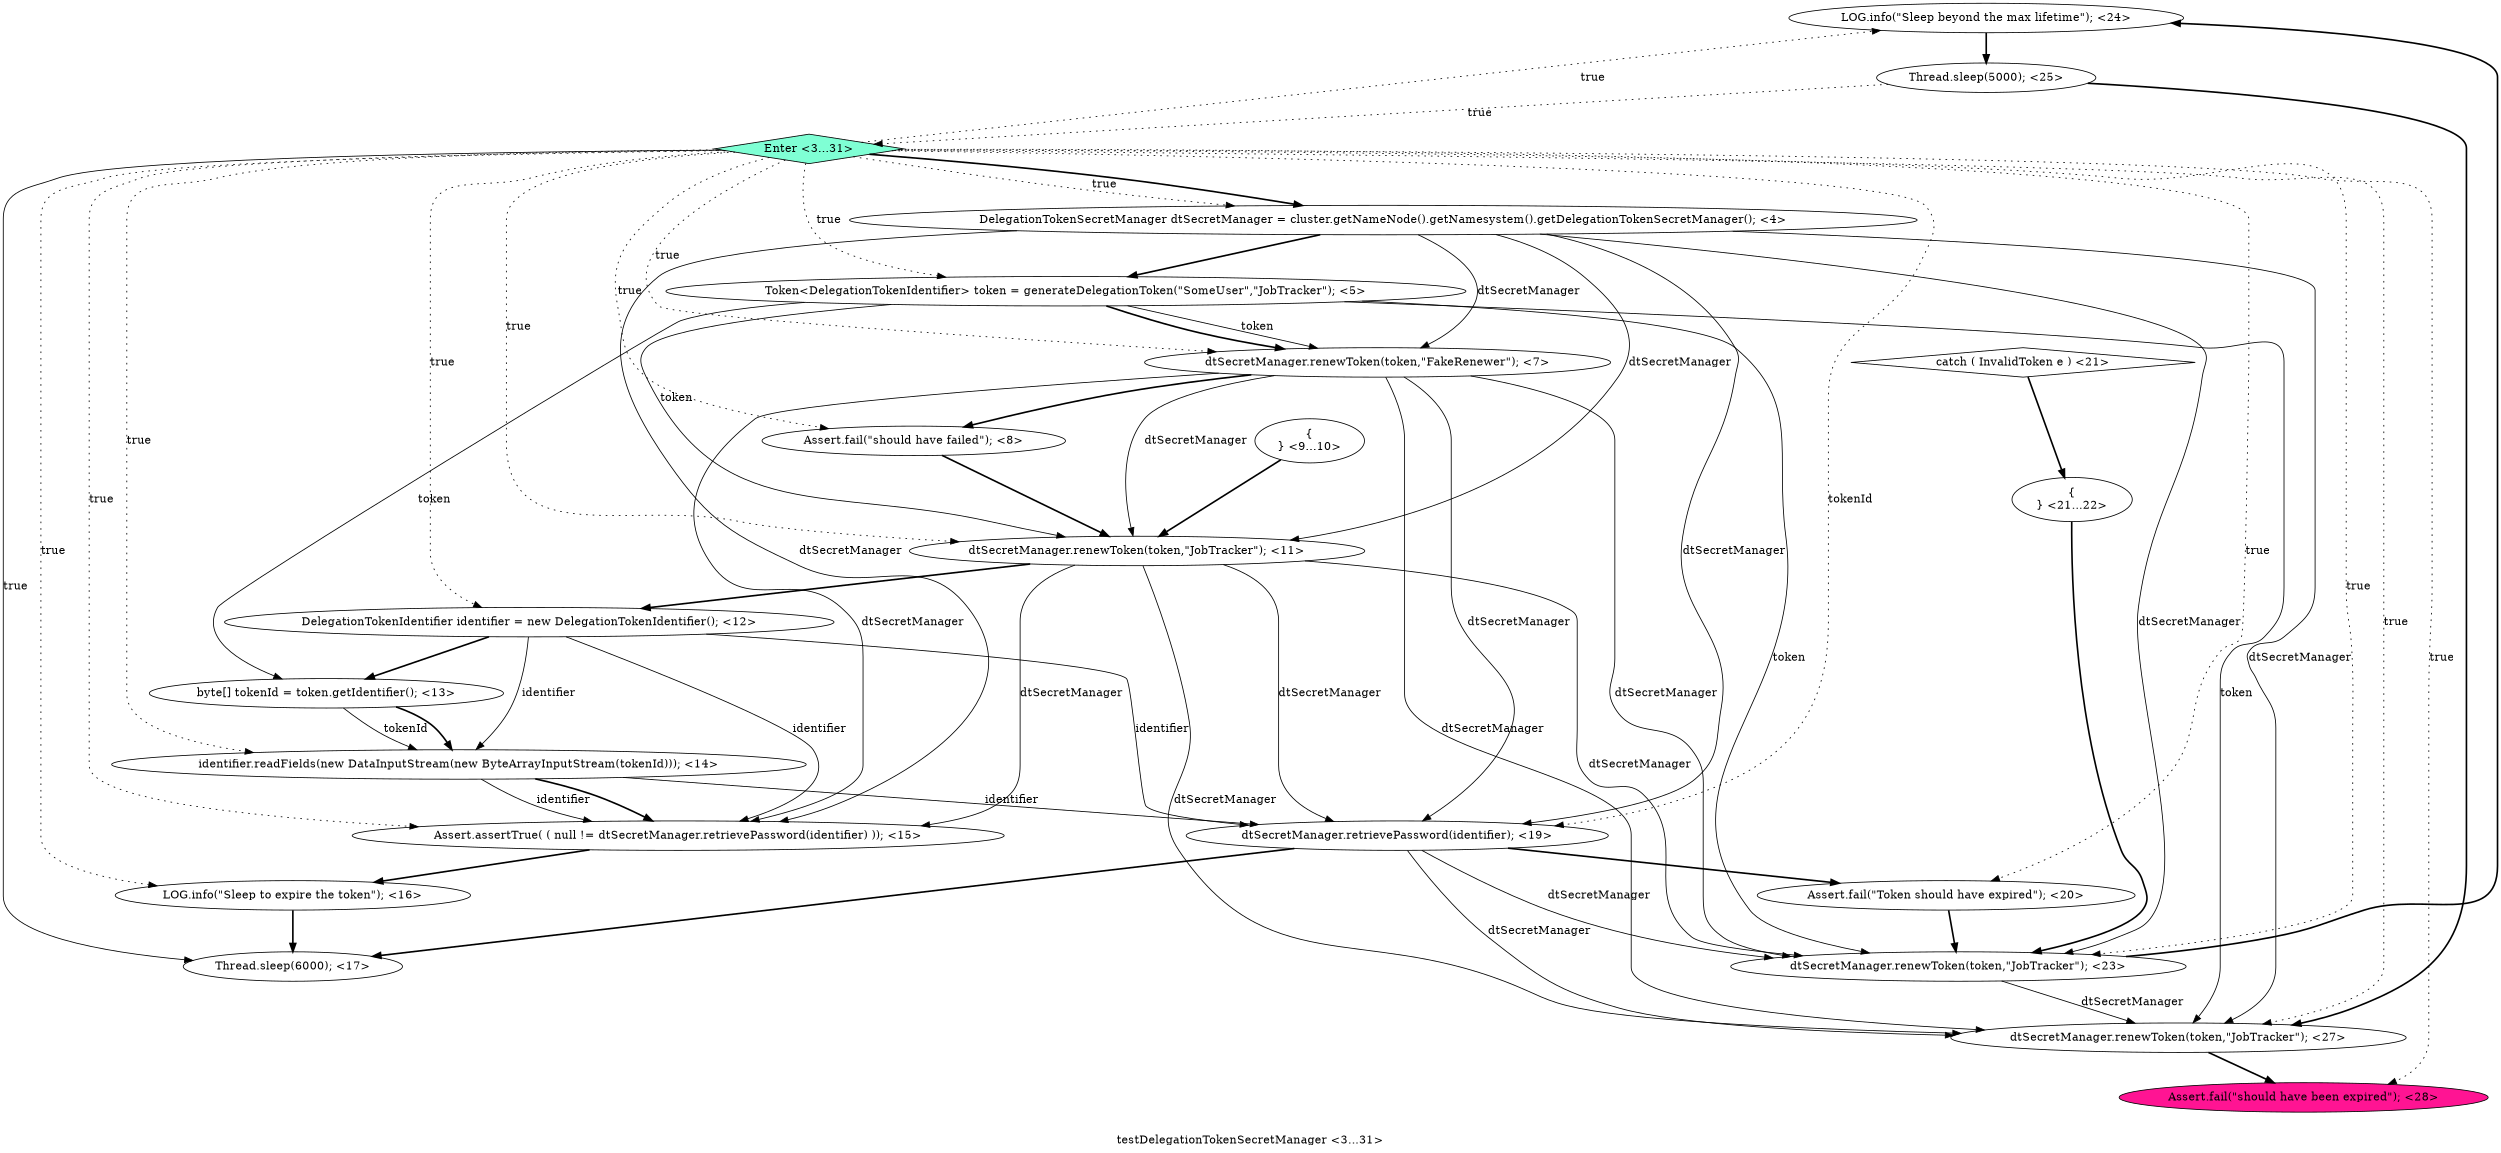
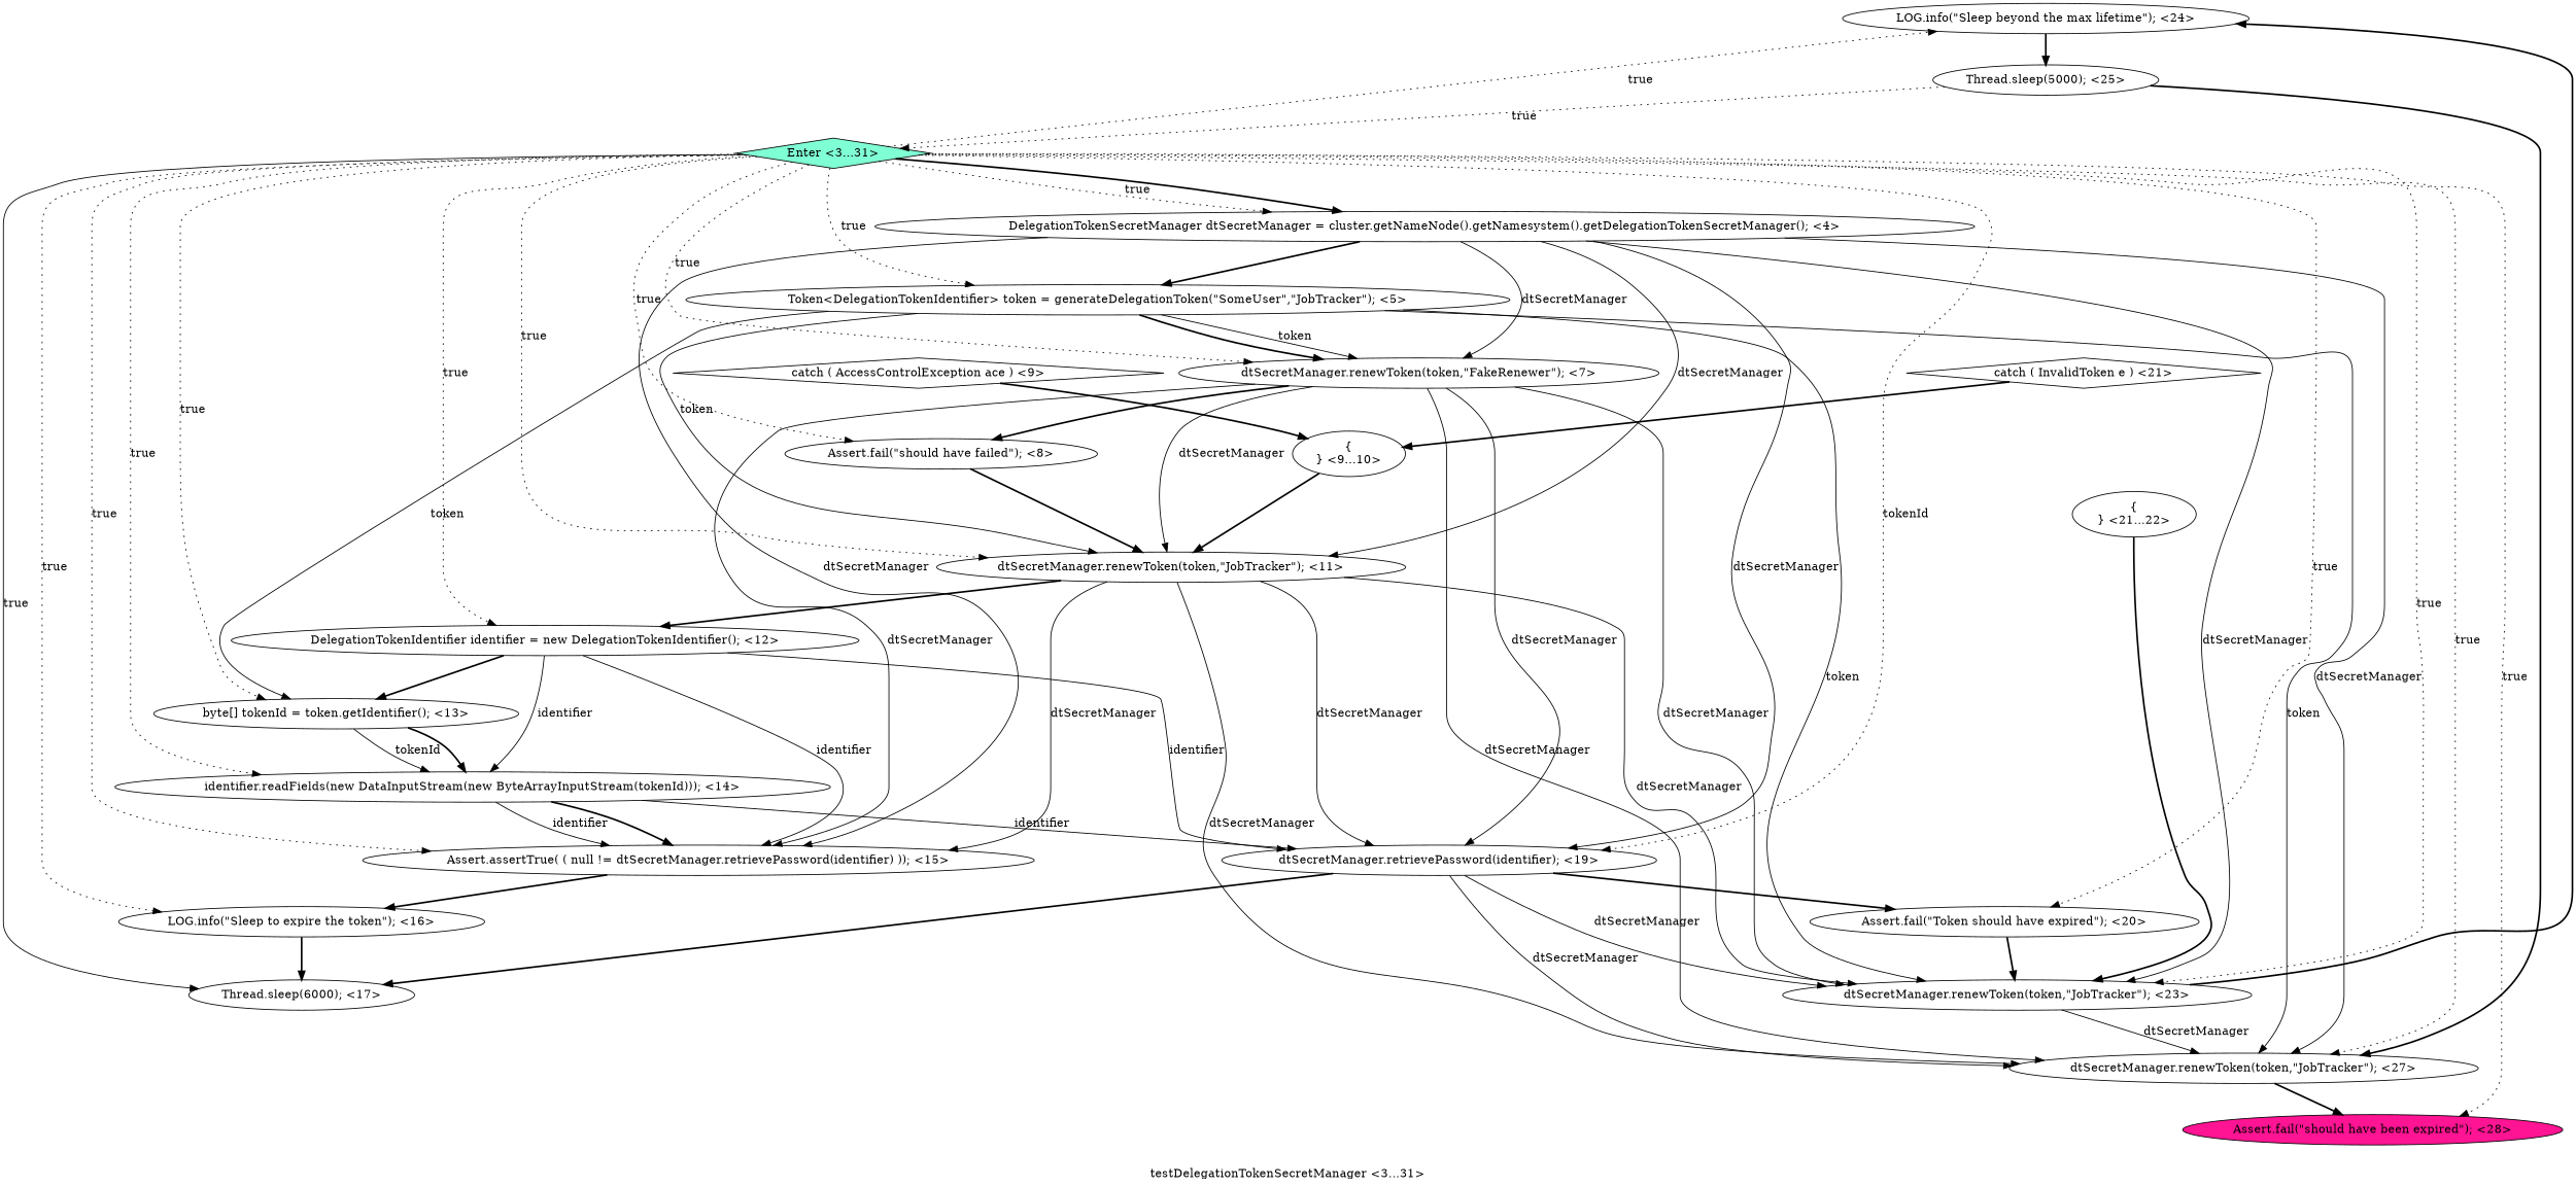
  digraph {
    label="testDelegationTokenSecretManager <3...31>"
    node [fillcolor=white shape=ellipse style=filled]
    edge [style=solid]
    n1 [label="LOG.info(\"Sleep beyond the max lifetime\"); <24>"]
    n2 [label="Thread.sleep(5000); <25>"]
    n3 [label="dtSecretManager.renewToken(token,\"JobTracker\"); <27>"]
    n4 [fillcolor=aquamarine label="Enter <3...31>" shape=diamond]
    n5 [label="Thread.sleep(6000); <17>"]
    n6 [label="dtSecretManager.retrievePassword(identifier); <19>"]
    n7 [label="dtSecretManager.renewToken(token,\"JobTracker\"); <23>"]
    n8 [label="Assert.fail(\"Token should have expired\"); <20>"]
    n9 [fillcolor=deeppink label="Assert.fail(\"should have been expired\"); <28>"]
    n10 [label="Assert.assertTrue( ( null != dtSecretManager.retrievePassword(identifier) )); <15>"]
    n11 [label="LOG.info(\"Sleep to expire the token\"); <16>"]
    n12 [label="{\n} <21...22>"]
    n13 [label="DelegationTokenIdentifier identifier = new DelegationTokenIdentifier(); <12>"]
    n14 [label="byte[] tokenId = token.getIdentifier(); <13>"]
    n15 [label="identifier.readFields(new DataInputStream(new ByteArrayInputStream(tokenId))); <14>"]
    n16 [label="dtSecretManager.renewToken(token,\"FakeRenewer\"); <7>"]
    n17 [label="dtSecretManager.renewToken(token,\"JobTracker\"); <11>"]
    n18 [label="Assert.fail(\"should have failed\"); <8>"]
    n19 [label="DelegationTokenSecretManager dtSecretManager = cluster.getNameNode().getNamesystem().getDelegationTokenSecretManager(); <4>"]
    n20 [label="Token<DelegationTokenIdentifier> token = generateDelegationToken(\"SomeUser\",\"JobTracker\"); <5>"]
    n21 [label="catch ( InvalidToken e ) <21>" shape=diamond]
+   n22 [label="catch ( AccessControlException ace ) <9>" shape=diamond]
    n23 [label="{\n} <9...10>"]
    n1 -> n2 [style=bold]
    n2 -> n3 [style=bold]
    n2 -> n4 [label=true style=dotted]
    n3 -> n9 [style=bold]
    n4 -> n1 [label=true style=dotted]
    n4 -> n3 [label=true style=dotted]
    n4 -> n5 [label=true]
    n4 -> n6 [label=tokenId style=dotted]
    n4 -> n7 [label=true style=dotted]
    n4 -> n8 [label=true style=dotted]
    n4 -> n9 [label=true style=dotted]
    n4 -> n10 [label=true style=dotted]
    n4 -> n11 [label=true style=dotted]
    n4 -> n13 [label=true style=dotted]
+   n4 -> n14 [label=true style=dotted]
    n4 -> n15 [label=true style=dotted]
    n4 -> n16 [label=true style=dotted]
    n4 -> n17 [label=true style=dotted]
    n4 -> n18 [label=true style=dotted]
    n4 -> n19 [label=true style=dotted]
    n4 -> n19 [style=bold]
    n4 -> n20 [label=true style=dotted]
    n6 -> n3 [label=dtSecretManager]
    n6 -> n5 [style=bold]
    n6 -> n7 [label=dtSecretManager]
    n6 -> n8 [style=bold]
    n7 -> n1 [style=bold]
    n7 -> n3 [label=dtSecretManager]
    n8 -> n7 [style=bold]
    n10 -> n11 [style=bold]
    n11 -> n5 [style=bold]
    n12 -> n7 [style=bold]
    n13 -> n6 [label=identifier]
    n13 -> n10 [label=identifier]
    n13 -> n14 [style=bold]
    n13 -> n15 [label=identifier]
    n14 -> n15 [label=tokenId]
    n14 -> n15 [style=bold]
    n15 -> n6 [label=identifier]
    n15 -> n10 [label=identifier]
    n15 -> n10 [style=bold]
    n16 -> n3 [label=dtSecretManager]
    n16 -> n6 [label=dtSecretManager]
    n16 -> n7 [label=dtSecretManager]
    n16 -> n10 [label=dtSecretManager]
    n16 -> n17 [label=dtSecretManager]
    n16 -> n18 [style=bold]
    n17 -> n3 [label=dtSecretManager]
    n17 -> n6 [label=dtSecretManager]
    n17 -> n7 [label=dtSecretManager]
    n17 -> n10 [label=dtSecretManager]
    n17 -> n13 [style=bold]
    n18 -> n17 [style=bold]
    n19 -> n3 [label=dtSecretManager]
    n19 -> n6 [label=dtSecretManager]
    n19 -> n7 [label=dtSecretManager]
    n19 -> n10 [label=dtSecretManager]
    n19 -> n16 [label=dtSecretManager]
    n19 -> n17 [label=dtSecretManager]
    n19 -> n20 [style=bold]
    n20 -> n3 [label=token]
    n20 -> n7 [label=token]
    n20 -> n14 [label=token]
    n20 -> n16 [label=token]
    n20 -> n16 [style=bold]
    n20 -> n17 [label=token]
-   n21 -> n12 [style=bold]
+   n21 -> n23 [style=bold]
+   n22 -> n23 [style=bold]
    n23 -> n17 [style=bold]
  }
